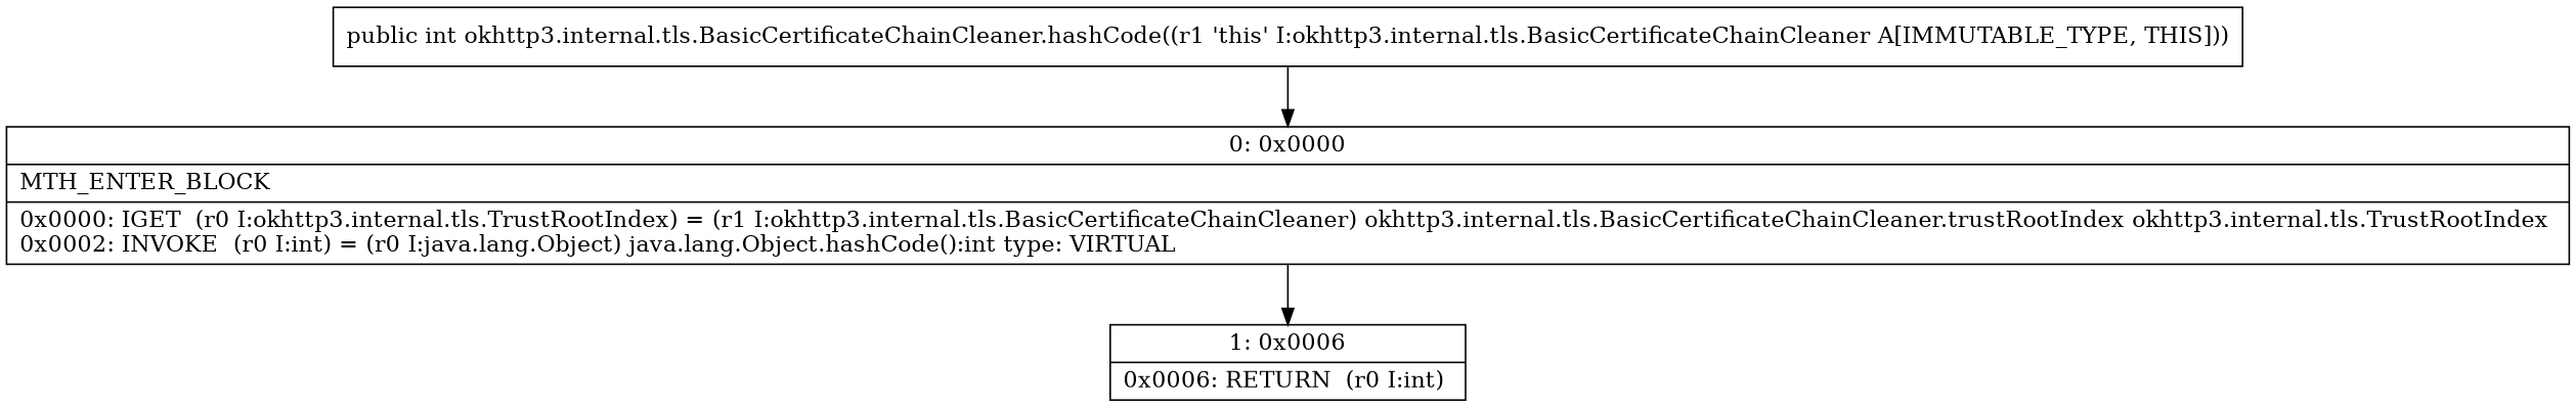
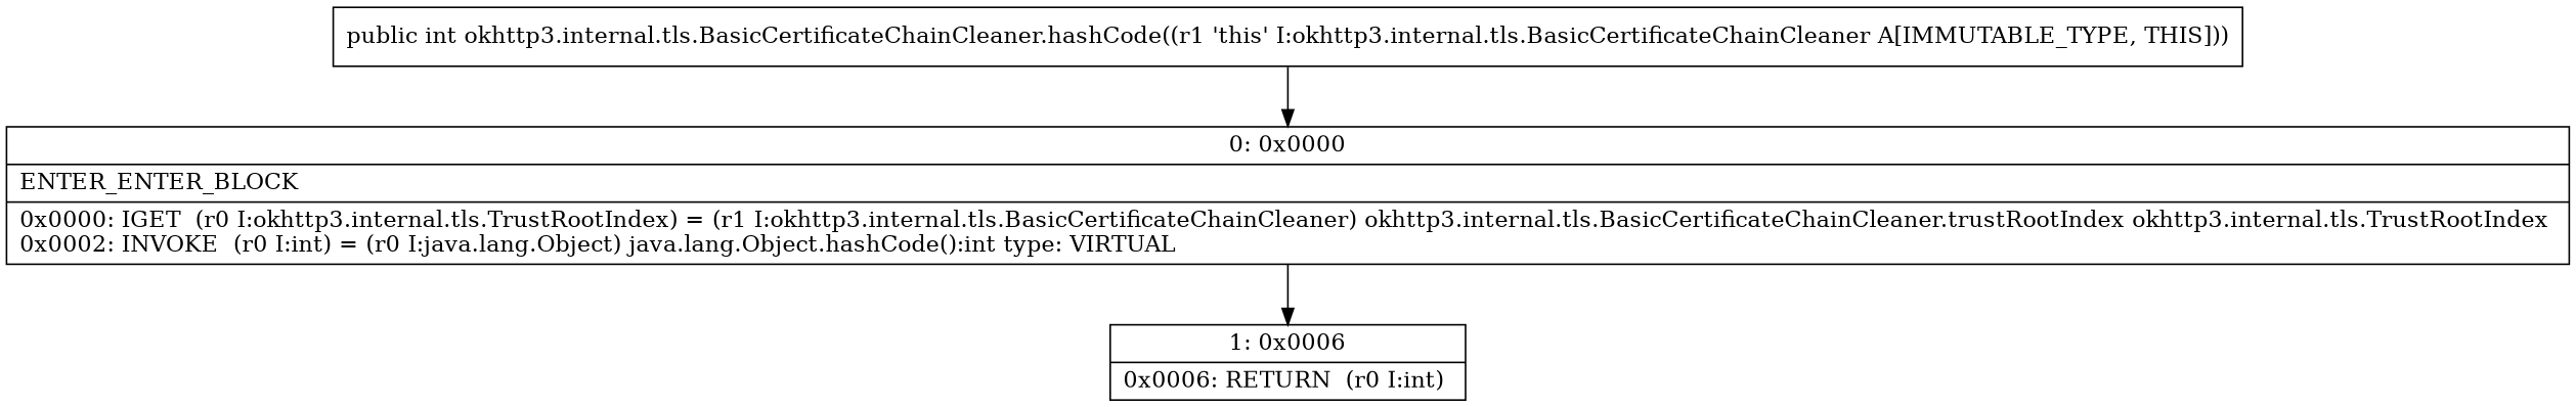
  digraph {
    node [shape=record]
-   n1 [label="{0\:\ 0x0000|MTH_ENTER_BLOCK\l|0x0000: IGET  (r0 I:okhttp3.internal.tls.TrustRootIndex) = (r1 I:okhttp3.internal.tls.BasicCertificateChainCleaner) okhttp3.internal.tls.BasicCertificateChainCleaner.trustRootIndex okhttp3.internal.tls.TrustRootIndex \l0x0002: INVOKE  (r0 I:int) = (r0 I:java.lang.Object) java.lang.Object.hashCode():int type: VIRTUAL \l}"]
+   n1 [label="{0\:\ 0x0000|ENTER_ENTER_BLOCK\l|0x0000: IGET  (r0 I:okhttp3.internal.tls.TrustRootIndex) = (r1 I:okhttp3.internal.tls.BasicCertificateChainCleaner) okhttp3.internal.tls.BasicCertificateChainCleaner.trustRootIndex okhttp3.internal.tls.TrustRootIndex \l0x0002: INVOKE  (r0 I:int) = (r0 I:java.lang.Object) java.lang.Object.hashCode():int type: VIRTUAL \l}"]
    n2 [label="{1\:\ 0x0006|0x0006: RETURN  (r0 I:int) \l}"]
    n3 [label="{public int okhttp3.internal.tls.BasicCertificateChainCleaner.hashCode((r1 'this' I:okhttp3.internal.tls.BasicCertificateChainCleaner A[IMMUTABLE_TYPE, THIS])) }"]
    n1 -> n2
    n3 -> n1
  }
